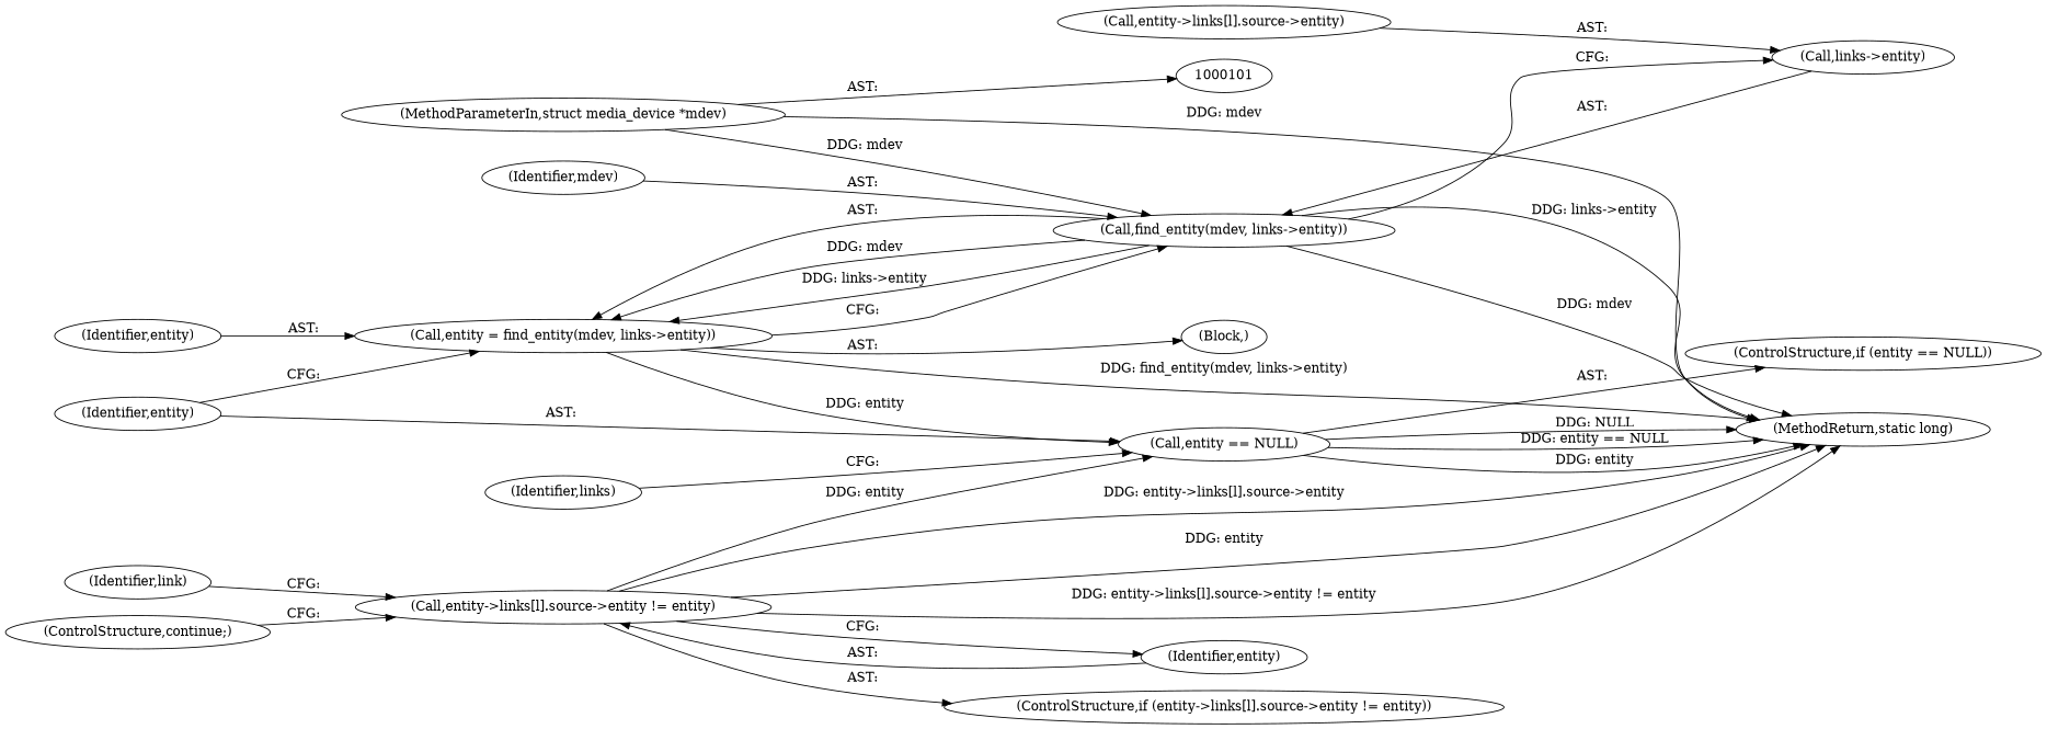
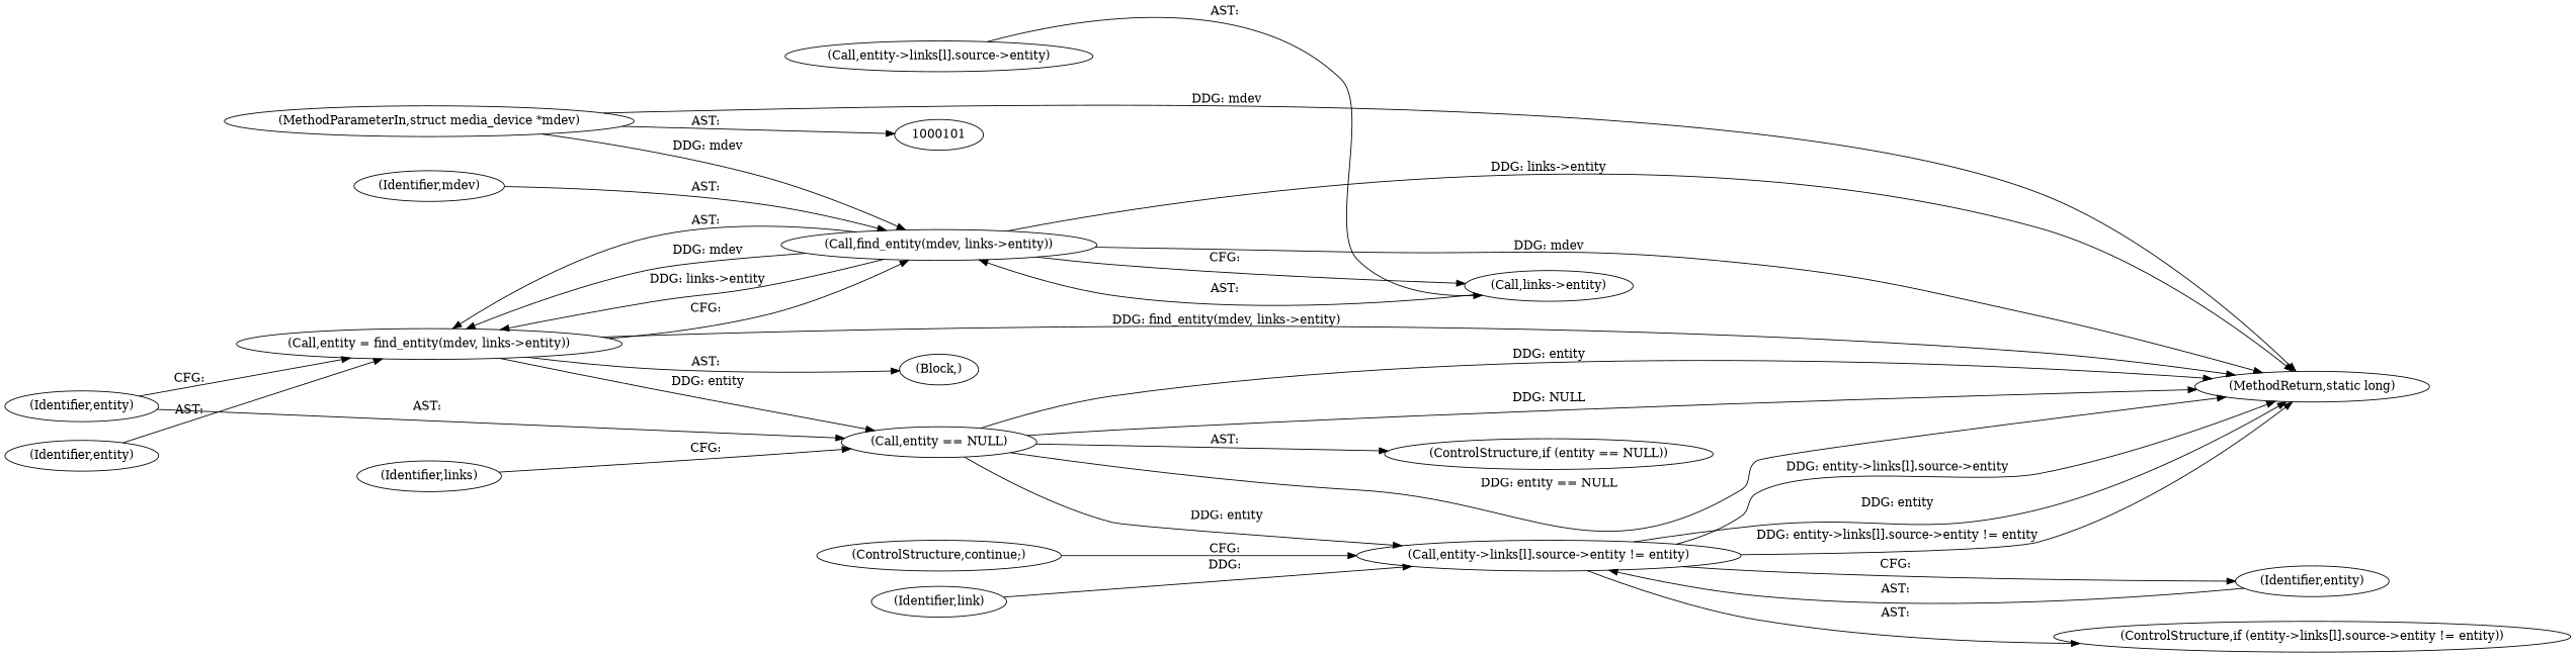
  digraph {
    rankdir=LR
    n1 [label="(Call,entity->links[l].source->entity != entity)"]
    n2 [label="(MethodReturn,static long)"]
    n3 [label="(Identifier,entity)"]
    n4 [label="(ControlStructure,if (entity->links[l].source->entity != entity))"]
    n5 [label="(Call,entity == NULL)"]
    n6 [label="(ControlStructure,if (entity == NULL))"]
    n7 [label="(Call,entity = find_entity(mdev, links->entity))"]
    n8 [label="(Call,find_entity(mdev, links->entity))"]
    n9 [label="(Block,)"]
    n10 [label="(Call,links->entity)"]
    n11 [label="(MethodParameterIn,struct media_device *mdev)"]
    1000101
    n13 [label="(ControlStructure,continue;)"]
    n14 [label="(Identifier,link)"]
    n15 [label="(Identifier,links)"]
    n16 [label="(Identifier,entity)"]
    n17 [label="(Identifier,entity)"]
    n18 [label="(Identifier,mdev)"]
    n19 [label="(Call,entity->links[l].source->entity)"]
    n1 -> n2 [label="DDG: entity->links[l].source->entity"]
    n1 -> n2 [label="DDG: entity"]
    n1 -> n2 [label="DDG: entity->links[l].source->entity != entity"]
    n1 -> n3 [label="CFG: "]
    n1 -> n4 [label="AST: "]
    n3 -> n1 [label="AST: "]
-   n1 -> n5 [label="DDG: entity"]
+   n5 -> n1 [label="DDG: entity"]
    n5 -> n2 [label="DDG: entity == NULL"]
    n5 -> n2 [label="DDG: entity"]
    n5 -> n2 [label="DDG: NULL"]
    n5 -> n6 [label="AST: "]
    n7 -> n2 [label="DDG: find_entity(mdev, links->entity)"]
    n7 -> n5 [label="DDG: entity"]
    n7 -> n8 [label="CFG: "]
    n7 -> n9 [label="AST: "]
    n8 -> n2 [label="DDG: links->entity"]
    n8 -> n2 [label="DDG: mdev"]
    n8 -> n7 [label="AST: "]
    n8 -> n7 [label="DDG: mdev"]
    n8 -> n7 [label="DDG: links->entity"]
    n8 -> n10 [label="CFG: "]
    n10 -> n8 [label="AST: "]
    n11 -> n2 [label="DDG: mdev"]
    n11 -> n8 [label="DDG: mdev"]
    n11 -> 1000101 [label="AST: "]
    n13 -> n1 [label="CFG: "]
-   n14 -> n1 [label="CFG: "]
+   n14 -> n1 [label="DDG: "]
    n15 -> n5 [label="CFG: "]
    n16 -> n5 [label="AST: "]
    n16 -> n7 [label="CFG: "]
    n17 -> n7 [label="AST: "]
    n18 -> n8 [label="AST: "]
    n19 -> n10 [label="AST: "]
  }
